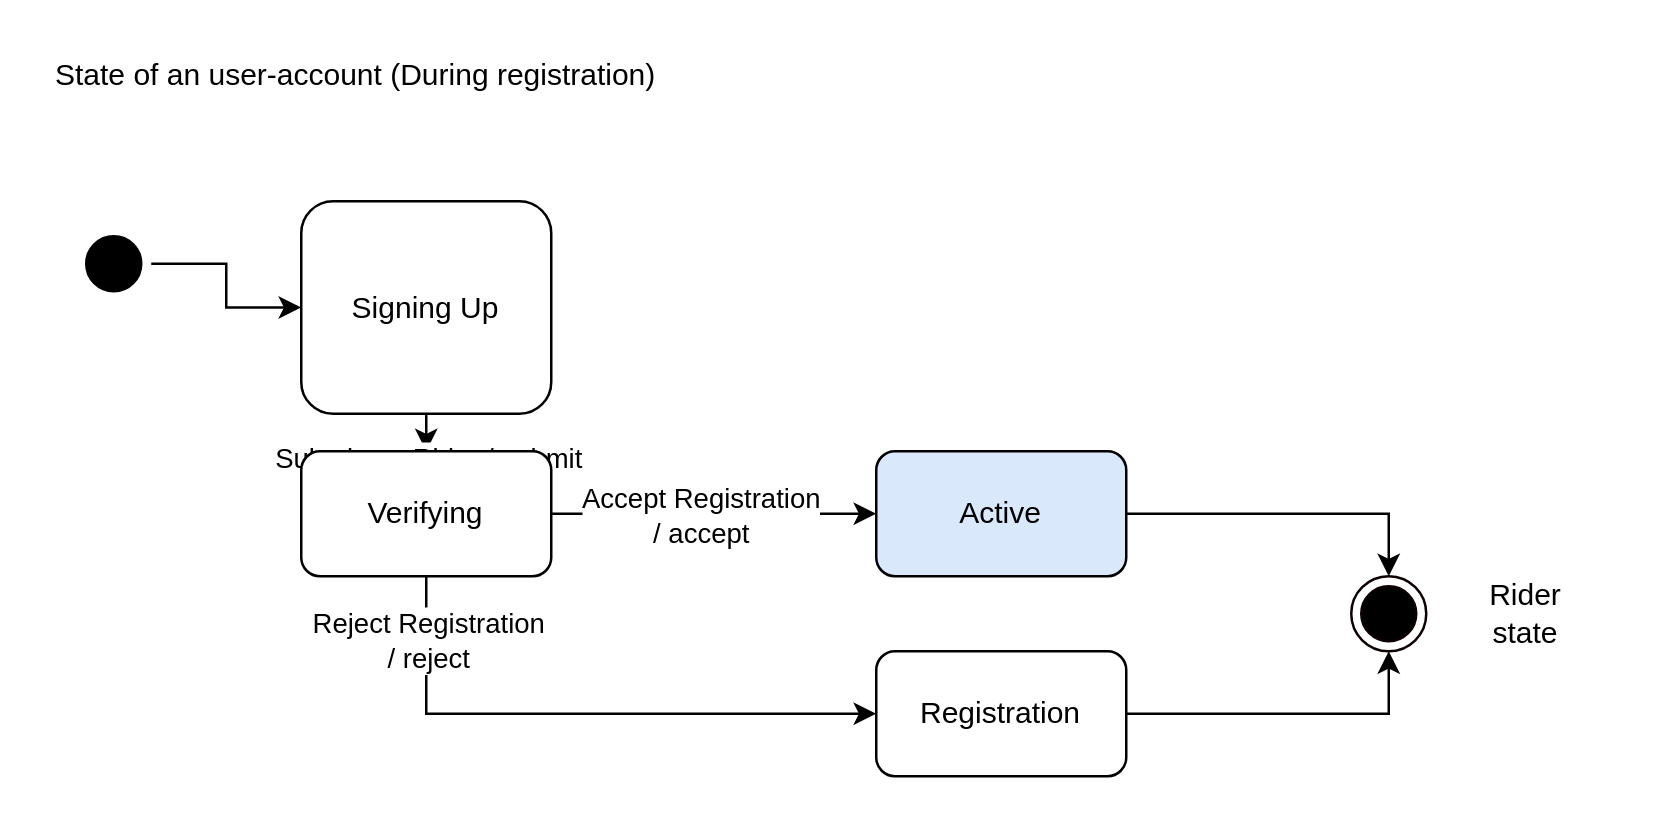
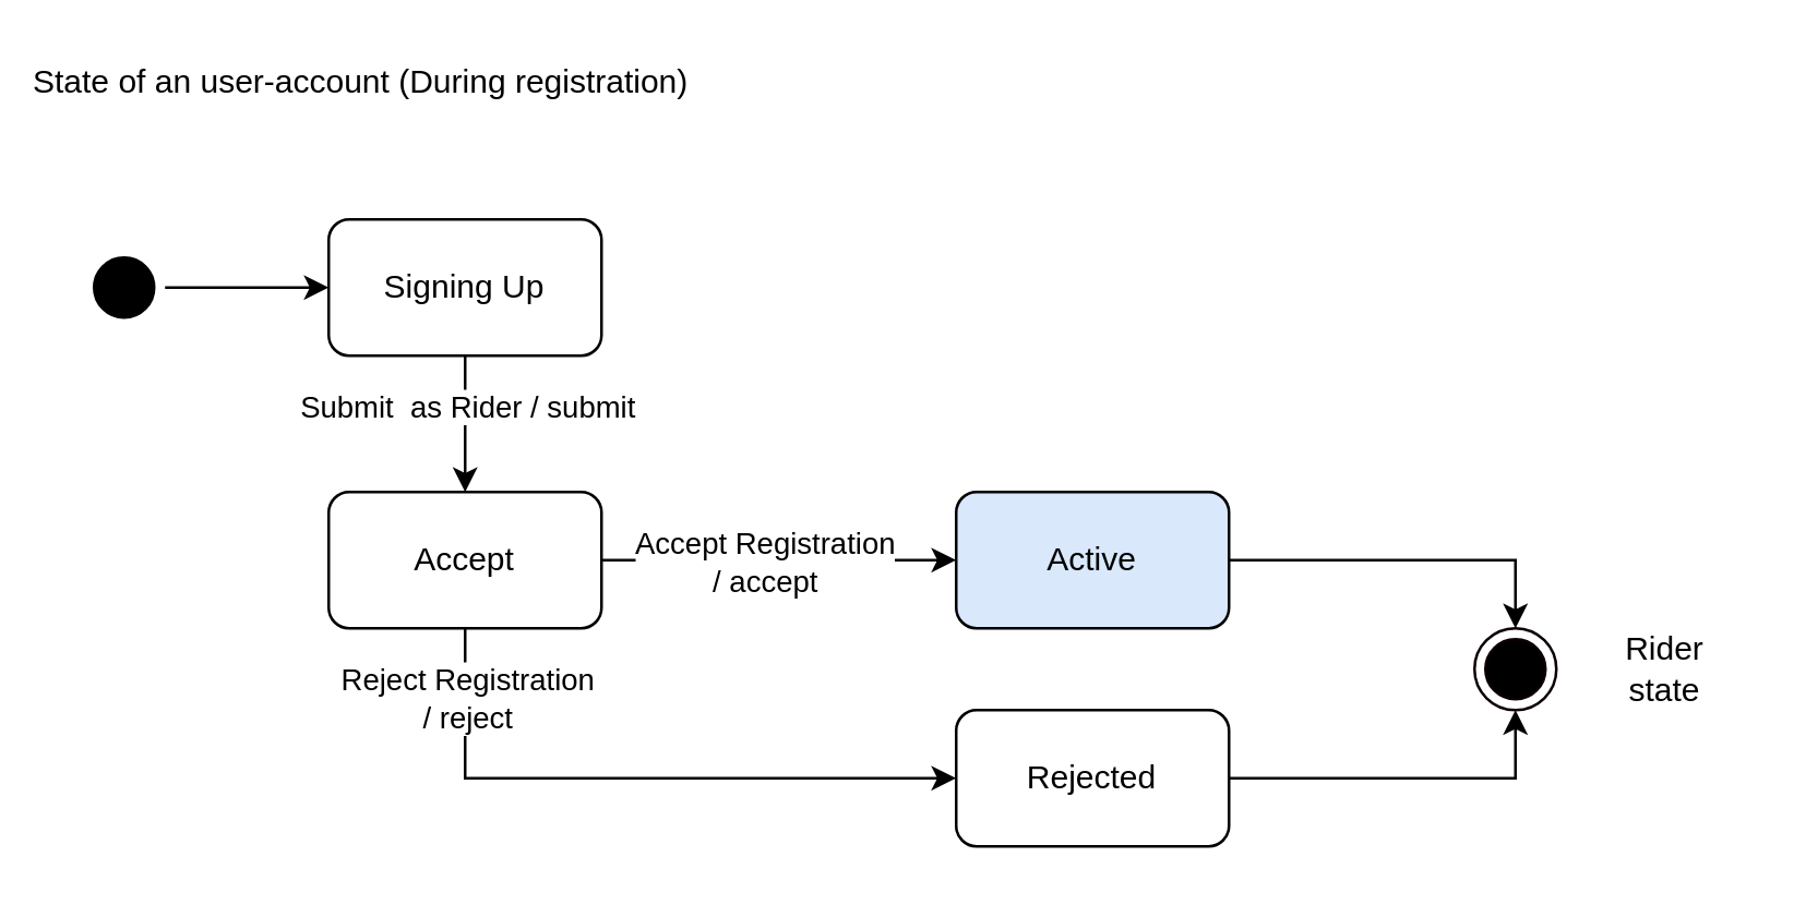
  <mxCell id="0" />
  <mxCell id="1" parent="0" />
  <mxCell id="2" style="edgeStyle=orthogonalEdgeStyle;rounded=0;orthogonalLoop=1;jettySize=auto;html=1;exitX=0.5;exitY=1;exitDx=0;exitDy=0;" edge="1" parent="1" source="4" target="13"><mxGeometry relative="1" as="geometry" /></mxCell>
  <mxCell id="3" value="Submit&amp;nbsp; as Rider / submit" style="edgeLabel;html=1;align=center;verticalAlign=middle;resizable=0;points=[];" vertex="1" connectable="0" parent="2"><mxGeometry x="-0.295" relative="1" as="geometry"><mxPoint as="offset" /></mxGeometry></mxCell>
- <mxCell id="4" value="Signing Up" style="rounded=1;whiteSpace=wrap;html=1;" vertex="1" parent="1"><mxGeometry x="120" y="80" width="100" height="85" as="geometry" /></mxCell>
+ <mxCell id="4" value="Signing Up" style="rounded=1;whiteSpace=wrap;html=1;" vertex="1" parent="1"><mxGeometry x="120" y="80" width="100" height="50" as="geometry" /></mxCell>
  <mxCell id="5" style="edgeStyle=orthogonalEdgeStyle;rounded=0;orthogonalLoop=1;jettySize=auto;html=1;exitX=1;exitY=0.5;exitDx=0;exitDy=0;entryX=0;entryY=0.5;entryDx=0;entryDy=0;" edge="1" parent="1" source="6" target="4"><mxGeometry relative="1" as="geometry" /></mxCell>
  <mxCell id="6" value="" style="ellipse;html=1;shape=startState;fillColor=#000000;" vertex="1" parent="1"><mxGeometry x="30" y="90" width="30" height="30" as="geometry" /></mxCell>
  <mxCell id="7" value="" style="ellipse;html=1;shape=endState;fillColor=#000000;strokeColor=#0D0000;" vertex="1" parent="1"><mxGeometry x="540" y="230" width="30" height="30" as="geometry" /></mxCell>
- <mxCell id="8" value="State of an user-account (During registration)" style="text;html=1;strokeColor=none;fillColor=none;align=left;verticalAlign=middle;whiteSpace=wrap;rounded=0;" vertex="1" parent="1"><mxGeometry x="20" y="20" width="420" height="20" as="geometry" /></mxCell>
+ <mxCell id="8" value="State of an user-account (During registration)" style="text;html=1;strokeColor=none;fillColor=none;align=left;verticalAlign=middle;whiteSpace=wrap;rounded=0;" vertex="1" parent="1"><mxGeometry x="10" y="20" width="420" height="20" as="geometry" /></mxCell>
  <mxCell id="9" style="edgeStyle=orthogonalEdgeStyle;rounded=0;orthogonalLoop=1;jettySize=auto;html=1;exitX=1;exitY=0.5;exitDx=0;exitDy=0;entryX=0;entryY=0.5;entryDx=0;entryDy=0;" edge="1" parent="1" source="13" target="15"><mxGeometry relative="1" as="geometry" /></mxCell>
  <mxCell id="10" value="Accept Registration&lt;br&gt;/ accept" style="edgeLabel;html=1;align=center;verticalAlign=middle;resizable=0;points=[];" vertex="1" connectable="0" parent="9"><mxGeometry x="-0.273" relative="1" as="geometry"><mxPoint x="12.86" as="offset" /></mxGeometry></mxCell>
  <mxCell id="11" style="edgeStyle=orthogonalEdgeStyle;rounded=0;orthogonalLoop=1;jettySize=auto;html=1;exitX=0.5;exitY=1;exitDx=0;exitDy=0;entryX=0;entryY=0.5;entryDx=0;entryDy=0;" edge="1" parent="1" source="13" target="17"><mxGeometry relative="1" as="geometry" /></mxCell>
  <mxCell id="12" value="Reject Registration&lt;br&gt;/ reject" style="edgeLabel;html=1;align=center;verticalAlign=middle;resizable=0;points=[];" vertex="1" connectable="0" parent="11"><mxGeometry x="-0.72" y="-1" relative="1" as="geometry"><mxPoint x="1" y="-7.86" as="offset" /></mxGeometry></mxCell>
- <mxCell id="13" value="Verifying" style="rounded=1;whiteSpace=wrap;html=1;" vertex="1" parent="1"><mxGeometry x="120" y="180" width="100" height="50" as="geometry" /></mxCell>
+ <mxCell id="13" value="Accept" style="rounded=1;whiteSpace=wrap;html=1;" vertex="1" parent="1"><mxGeometry x="120" y="180" width="100" height="50" as="geometry" /></mxCell>
  <mxCell id="14" style="edgeStyle=orthogonalEdgeStyle;rounded=0;orthogonalLoop=1;jettySize=auto;html=1;exitX=1;exitY=0.5;exitDx=0;exitDy=0;strokeWidth=1;entryX=0.5;entryY=0;entryDx=0;entryDy=0;" edge="1" parent="1" source="15" target="7"><mxGeometry relative="1" as="geometry"><mxPoint x="510" y="205" as="targetPoint" /></mxGeometry></mxCell>
  <mxCell id="15" value="Active" style="rounded=1;whiteSpace=wrap;html=1;fillColor=#dae8fc;" vertex="1" parent="1"><mxGeometry x="350" y="180" width="100" height="50" as="geometry" /></mxCell>
  <mxCell id="16" style="edgeStyle=orthogonalEdgeStyle;rounded=0;orthogonalLoop=1;jettySize=auto;html=1;exitX=1;exitY=0.5;exitDx=0;exitDy=0;strokeWidth=1;entryX=0.5;entryY=1;entryDx=0;entryDy=0;" edge="1" parent="1" source="17" target="7"><mxGeometry relative="1" as="geometry"><mxPoint x="510" y="275" as="targetPoint" /></mxGeometry></mxCell>
- <mxCell id="17" value="Registration" style="rounded=1;whiteSpace=wrap;html=1;" vertex="1" parent="1"><mxGeometry x="350" y="260" width="100" height="50" as="geometry" /></mxCell>
+ <mxCell id="17" value="Rejected" style="rounded=1;whiteSpace=wrap;html=1;" vertex="1" parent="1"><mxGeometry x="350" y="260" width="100" height="50" as="geometry" /></mxCell>
  <mxCell id="18" value="Rider state" style="text;html=1;strokeColor=none;fillColor=none;align=center;verticalAlign=middle;whiteSpace=wrap;rounded=0;" vertex="1" parent="1"><mxGeometry x="580" y="235" width="60" height="20" as="geometry" /></mxCell>
